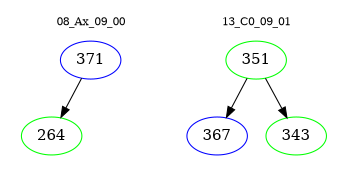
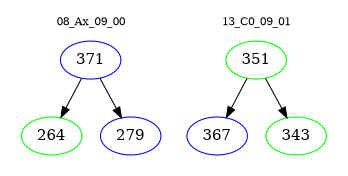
  digraph {
    node [color=blue]
    edge [color=black]
    n1 [label=371]
    n2 [color=green label=264]
+   n3 [label=279]
    n4 [color=green label=351]
    n5 [label=367]
    n6 [color=green label=343]
    subgraph cluster_1 {
      color=white
      fontsize=10
      label="08_Ax_09_00"
      n1
      n2
+     n3
    }
    subgraph cluster_2 {
      color=white
      fontsize=10
      label="13_C0_09_01"
      n4
      n5
      n6
    }
    n1 -> n2
+   n1 -> n3
    n4 -> n5
    n4 -> n6
  }
